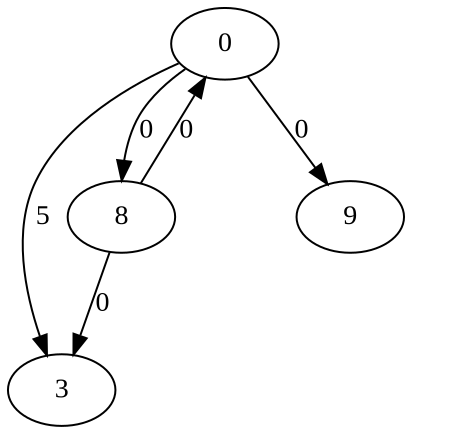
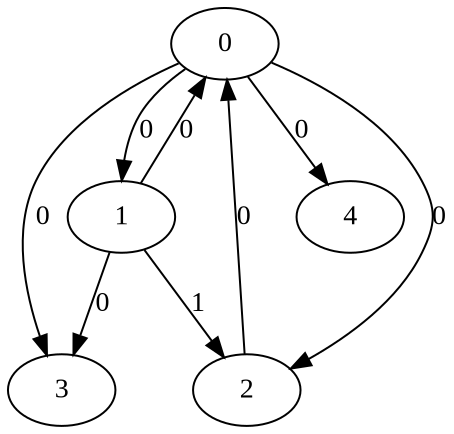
  digraph {
    fontname="Liberation Serif"
    node [fontname="Liberation Serif"]
    edge [fontname="Liberation Serif"]
    0
-   1 [label=8]
+   1
+   2
    3
-   4 [label=9]
+   4
    0 -> 1 [label=0]
-   0 -> 3 [label=5]
+   0 -> 2 [label=0]
+   0 -> 3 [label=0]
    0 -> 4 [label=0]
    1 -> 0 [label=0]
+   1 -> 2 [label=1]
    1 -> 3 [label=0]
+   2 -> 0 [label=0]
  }
